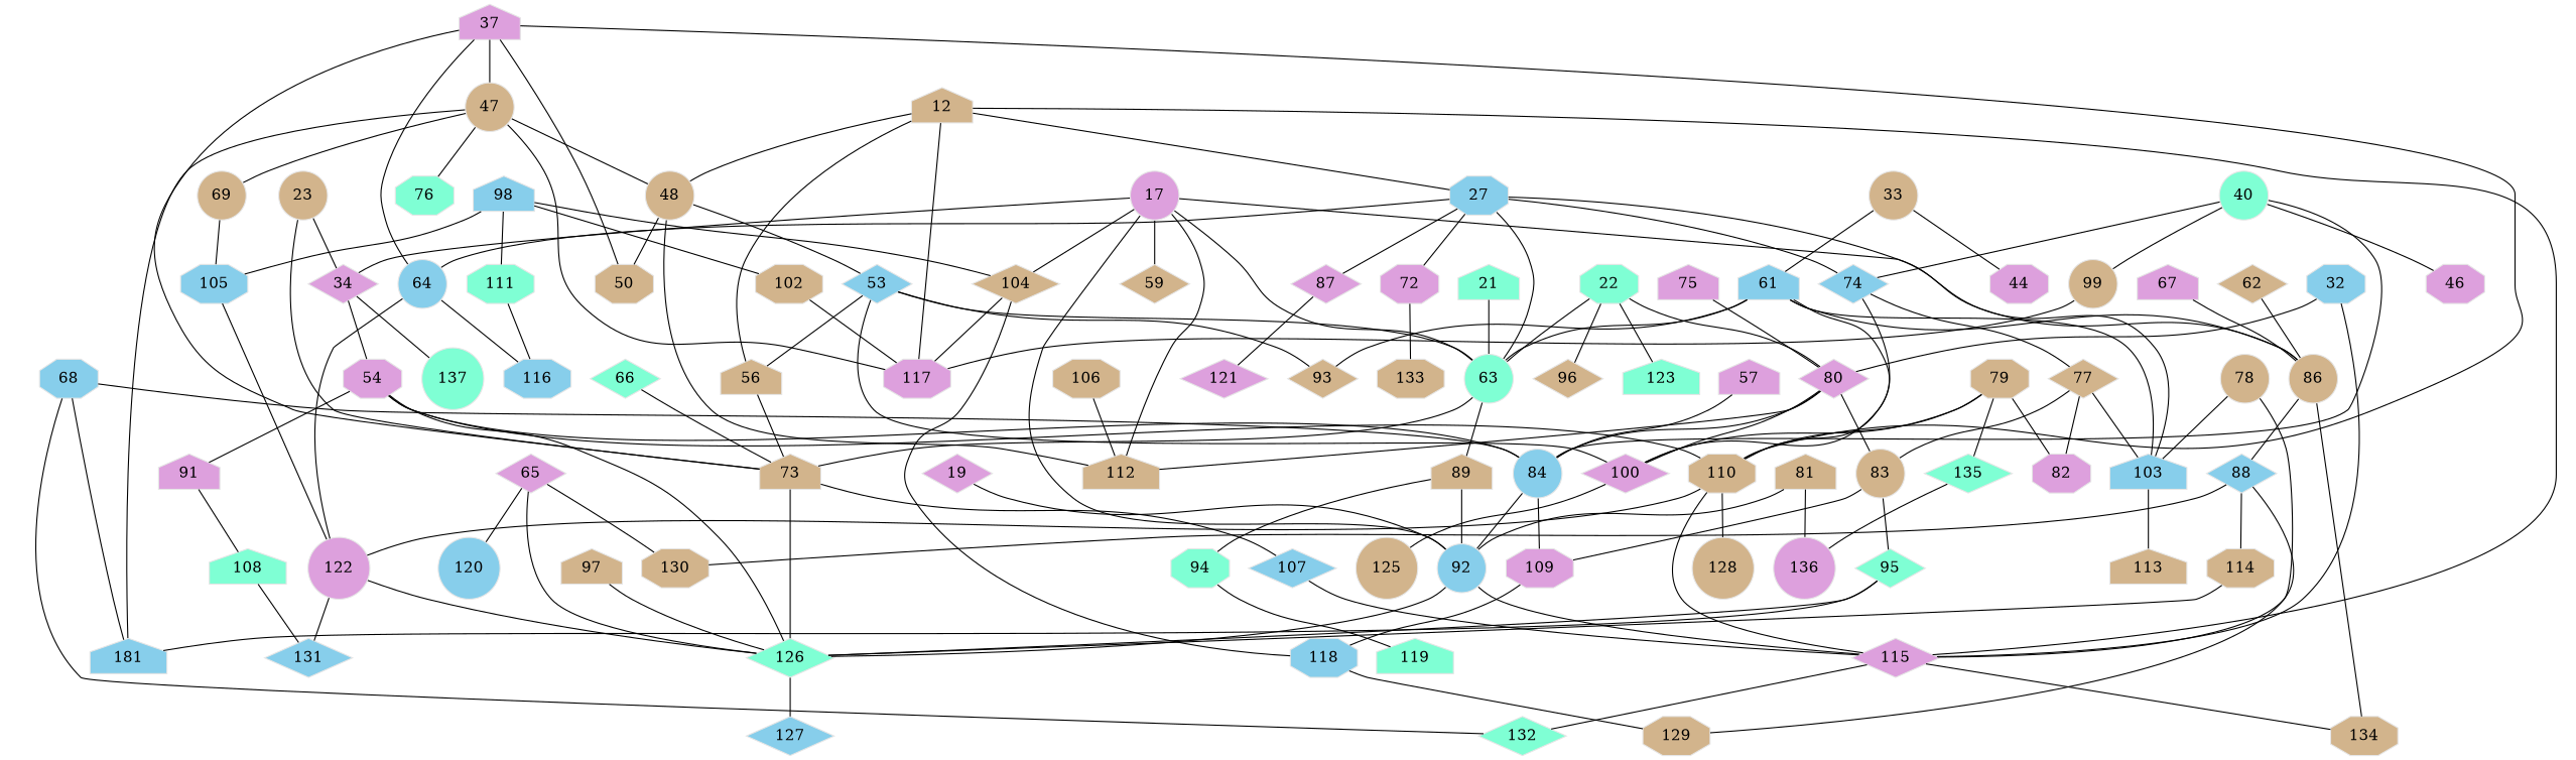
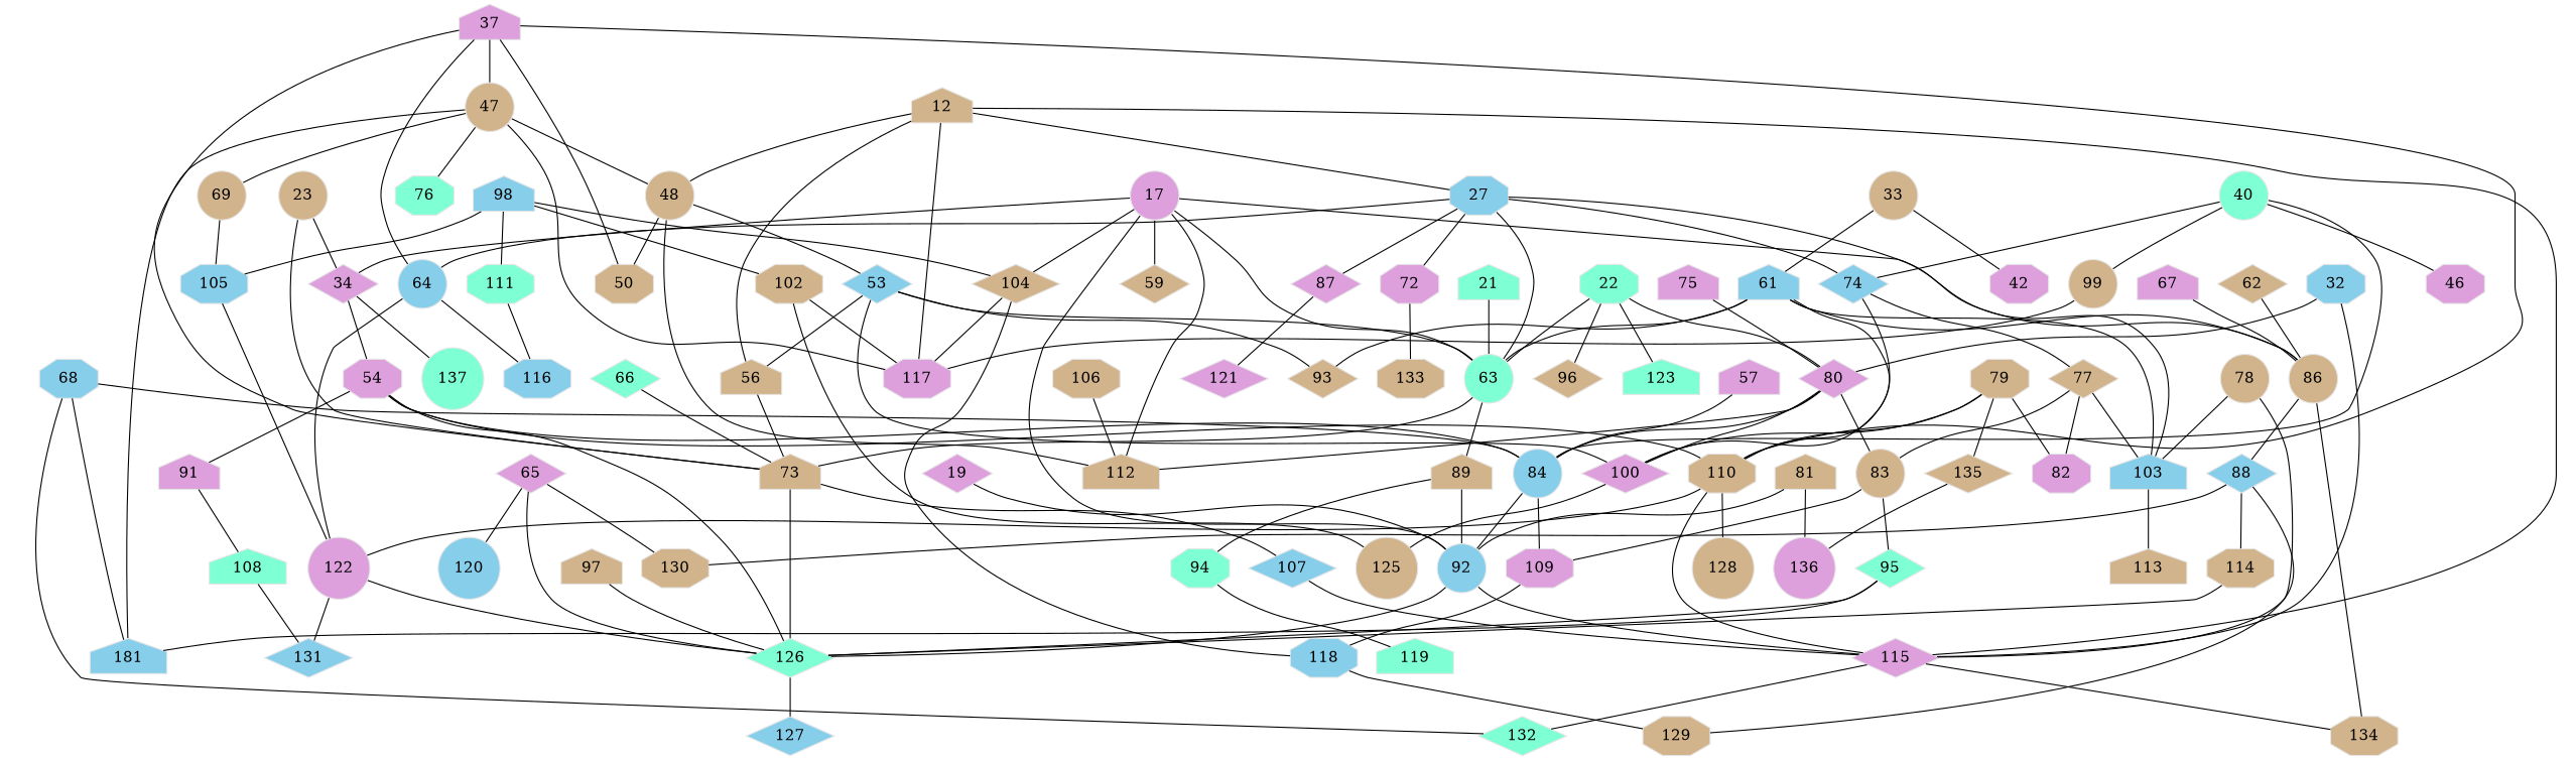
  graph {
    node [color=gray90 fillcolor=tan shape=octagon style=filled]
    27 [fillcolor=skyblue super="+7+10"]
    63 [fillcolor=aquamarine shape=circle super="+9+3"]
    64 [fillcolor=skyblue shape=circle]
    72 [fillcolor=plum super="+35"]
    74 [fillcolor=skyblue shape=diamond super="+44"]
    87 [fillcolor=plum shape=diamond]
    103 [fillcolor=skyblue shape=house super="+36+38"]
    12 [shape=house]
    48 [shape=circle super="+18"]
    56 [shape=house super="+31"]
    115 [fillcolor=plum shape=diamond super="+20+51"]
    117 [fillcolor=plum]
    112 [shape=house super="+6"]
    50
    53 [fillcolor=skyblue shape=diamond super="+29"]
    73 [shape=house super="+11+14"]
    132 [fillcolor=aquamarine shape=diamond]
    134
    17 [fillcolor=plum shape=circle super="+2"]
    34 [fillcolor=plum shape=diamond]
    59 [shape=diamond]
    86 [shape=circle super="+58"]
    92 [fillcolor=skyblue shape=circle super="+8+85"]
    104 [shape=diamond super="+5"]
    54 [fillcolor=plum super="+41"]
    137 [fillcolor=aquamarine shape=circle]
    89 [shape=house]
    88 [fillcolor=skyblue shape=diamond]
    126 [fillcolor=aquamarine shape=diamond super="+90"]
    118 [fillcolor=skyblue]
    19 [fillcolor=plum shape=diamond]
    21 [fillcolor=aquamarine shape=house]
    22 [fillcolor=aquamarine]
    80 [fillcolor=plum shape=diamond super="+4+43"]
    96 [shape=diamond]
    123 [fillcolor=aquamarine shape=house]
    84 [fillcolor=skyblue shape=circle super="+30"]
    100 [fillcolor=plum shape=diamond super="+49"]
    83 [shape=circle]
    23 [shape=circle]
    107 [fillcolor=skyblue shape=diamond]
    116 [fillcolor=skyblue]
    122 [fillcolor=plum shape=circle super="+70"]
    133
    77 [shape=diamond]
    121 [fillcolor=plum shape=diamond]
    113 [shape=house]
    32 [fillcolor=skyblue]
    33 [shape=circle]
-   42 [fillcolor=plum label=44]
+   42 [fillcolor=plum]
    61 [fillcolor=skyblue shape=house super="+24"]
    110 [super="+60+71"]
    93 [shape=diamond]
    91 [fillcolor=plum shape=house]
    37 [fillcolor=plum shape=house super="+28"]
    47 [shape=circle super="+39"]
    69 [shape=circle]
    76 [fillcolor=aquamarine]
    n59 [fillcolor=skyblue label=181 shape=house]
    128 [shape=circle]
    40 [fillcolor=aquamarine shape=circle]
    46 [fillcolor=plum]
    99 [shape=circle]
    109 [fillcolor=plum]
    105 [fillcolor=skyblue]
    125 [shape=circle]
    108 [fillcolor=aquamarine shape=house]
    127 [fillcolor=skyblue shape=diamond]
    57 [fillcolor=plum shape=house]
    62 [shape=diamond]
    94 [fillcolor=aquamarine]
    131 [fillcolor=skyblue shape=diamond]
    65 [fillcolor=plum shape=diamond]
    120 [fillcolor=skyblue shape=circle]
    130
    66 [fillcolor=aquamarine shape=diamond]
    67 [fillcolor=plum shape=house]
    68 [fillcolor=skyblue super="+52"]
    82 [fillcolor=plum]
    75 [fillcolor=plum shape=house]
    95 [fillcolor=aquamarine shape=diamond]
    78 [shape=circle]
    79
-   135 [fillcolor=aquamarine shape=diamond]
+   135 [shape=diamond]
    136 [fillcolor=plum shape=circle]
    81 [shape=house]
    114
    129
    119 [fillcolor=aquamarine shape=house]
    97 [shape=house]
    98 [fillcolor=skyblue shape=house super="+45"]
    102
    111 [fillcolor=aquamarine]
    106
    27 -- 63 [weight=2]
    27 -- 64
    27 -- 72
    27 -- 74
    27 -- 87
    27 -- 103
    63 -- 73 [weight=2]
    63 -- 89
    64 -- 116
    64 -- 122
    72 -- 133
    74 -- 100
    74 -- 77
    87 -- 121
    103 -- 113
    12 -- 27
    12 -- 48
    12 -- 56
    12 -- 115
    12 -- 117
    48 -- 112
    48 -- 50
    48 -- 53
    56 -- 73
    115 -- 132
    115 -- 134
    53 -- 63
    53 -- 56
    53 -- 100
    53 -- 93
    73 -- 126 [weight=2]
    73 -- 107
    17 -- 63 [weight=2]
    17 -- 112
    17 -- 34
    17 -- 59
    17 -- 86
    17 -- 92 [weight=2]
    17 -- 104
    34 -- 54
    34 -- 137
    86 -- 134
    86 -- 88
    92 -- 115
    92 -- 126
    104 -- 117
    104 -- 118
    54 -- 126
    54 -- 84
    54 -- 110
    54 -- 91
    89 -- 92
    89 -- 94
    88 -- 130
    88 -- 114
    88 -- 129
    126 -- 127
    118 -- 129
    19 -- 92
    21 -- 63
    22 -- 63
    22 -- 80
    22 -- 96
    22 -- 123
    80 -- 112
    80 -- 84 [weight=2]
    80 -- 100
    80 -- 83
    84 -- 92
    84 -- 109
    100 -- 125
    83 -- 109
    83 -- 95
    23 -- 73
    23 -- 34
    107 -- 115
    122 -- 126
    122 -- 131
    77 -- 103
    77 -- 83
    77 -- 82
    32 -- 115
    32 -- 80
    33 -- 42
    33 -- 61
    61 -- 63 [weight=2]
    61 -- 103
    61 -- 86
    61 -- 110
    61 -- 93
    110 -- 115
    110 -- 122 [weight=2]
    110 -- 128
    91 -- 108
    37 -- 64
    37 -- 50
    37 -- 73
    37 -- 110 [weight=2]
    37 -- 47 [weight=2]
    47 -- 48
    47 -- 117
    47 -- 69
    47 -- 76
    47 -- n59
    69 -- 105
    40 -- 74 [weight=2]
    40 -- 84 [weight=2]
    40 -- 46
    40 -- 99
    99 -- 117
    109 -- 118
    105 -- 122
    108 -- 131
    57 -- 84
    62 -- 86
    94 -- 119
    65 -- 126
    65 -- 120
    65 -- 130
    66 -- 73
    67 -- 86
    68 -- 132
    68 -- 84
    68 -- n59
    75 -- 80
    95 -- 126
    95 -- n59
    78 -- 103
    78 -- 115
    79 -- 100
    79 -- 110
    79 -- 82
    79 -- 135
    135 -- 136
    81 -- 92
    81 -- 136
    114 -- 126
    97 -- 126
    98 -- 104
    98 -- 105
    98 -- 102
    98 -- 111
    102 -- 117
+   102 -- 125
    111 -- 116
    106 -- 112
  }
